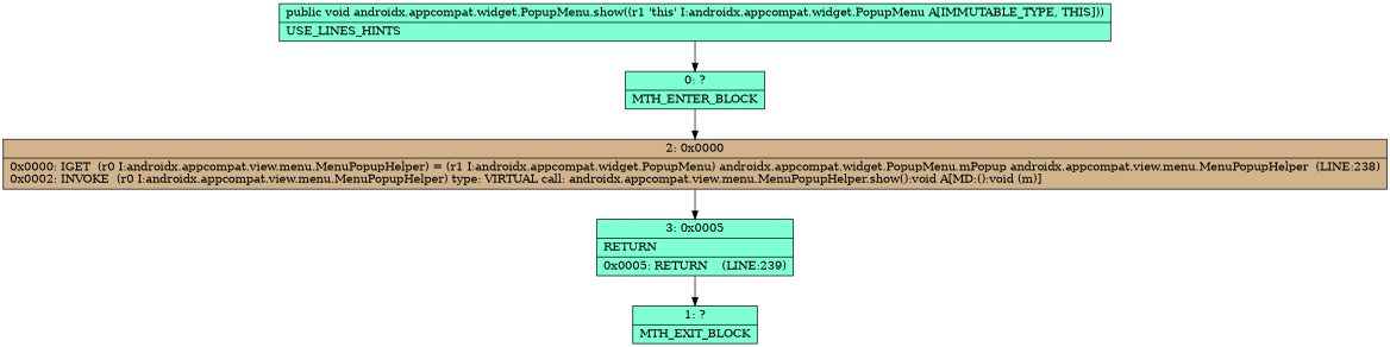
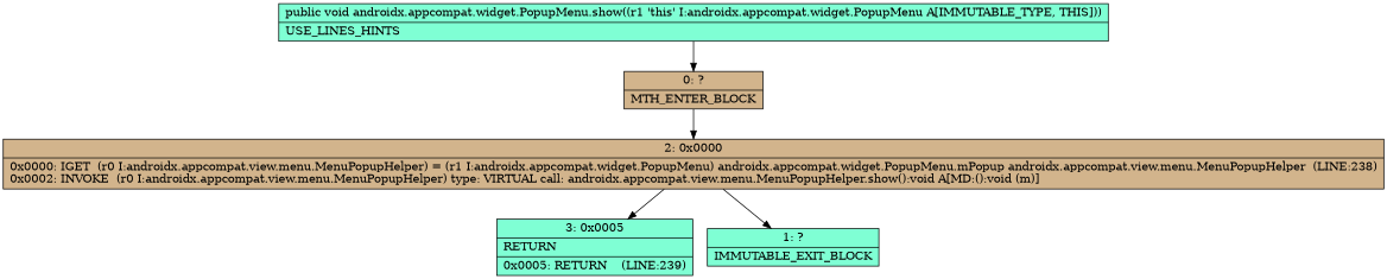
  digraph {
    node [fillcolor=aquamarine shape=record style=filled]
-   n1 [label="{0\:\ ?|MTH_ENTER_BLOCK\l}"]
+   n1 [fillcolor=tan label="{0\:\ ?|MTH_ENTER_BLOCK\l}"]
    n2 [fillcolor=tan label="{2\:\ 0x0000|0x0000: IGET  (r0 I:androidx.appcompat.view.menu.MenuPopupHelper) = (r1 I:androidx.appcompat.widget.PopupMenu) androidx.appcompat.widget.PopupMenu.mPopup androidx.appcompat.view.menu.MenuPopupHelper  (LINE:238)\l0x0002: INVOKE  (r0 I:androidx.appcompat.view.menu.MenuPopupHelper) type: VIRTUAL call: androidx.appcompat.view.menu.MenuPopupHelper.show():void A[MD:():void (m)]\l}"]
    n3 [label="{3\:\ 0x0005|RETURN\l|0x0005: RETURN    (LINE:239)\l}"]
-   n4 [label="{1\:\ ?|MTH_EXIT_BLOCK\l}"]
+   n4 [label="{1\:\ ?|IMMUTABLE_EXIT_BLOCK\l}"]
    n5 [label="{public void androidx.appcompat.widget.PopupMenu.show((r1 'this' I:androidx.appcompat.widget.PopupMenu A[IMMUTABLE_TYPE, THIS]))  | USE_LINES_HINTS\l}"]
    n1 -> n2
    n2 -> n3
-   n3 -> n4
+   n2 -> n4
    n5 -> n1
  }
